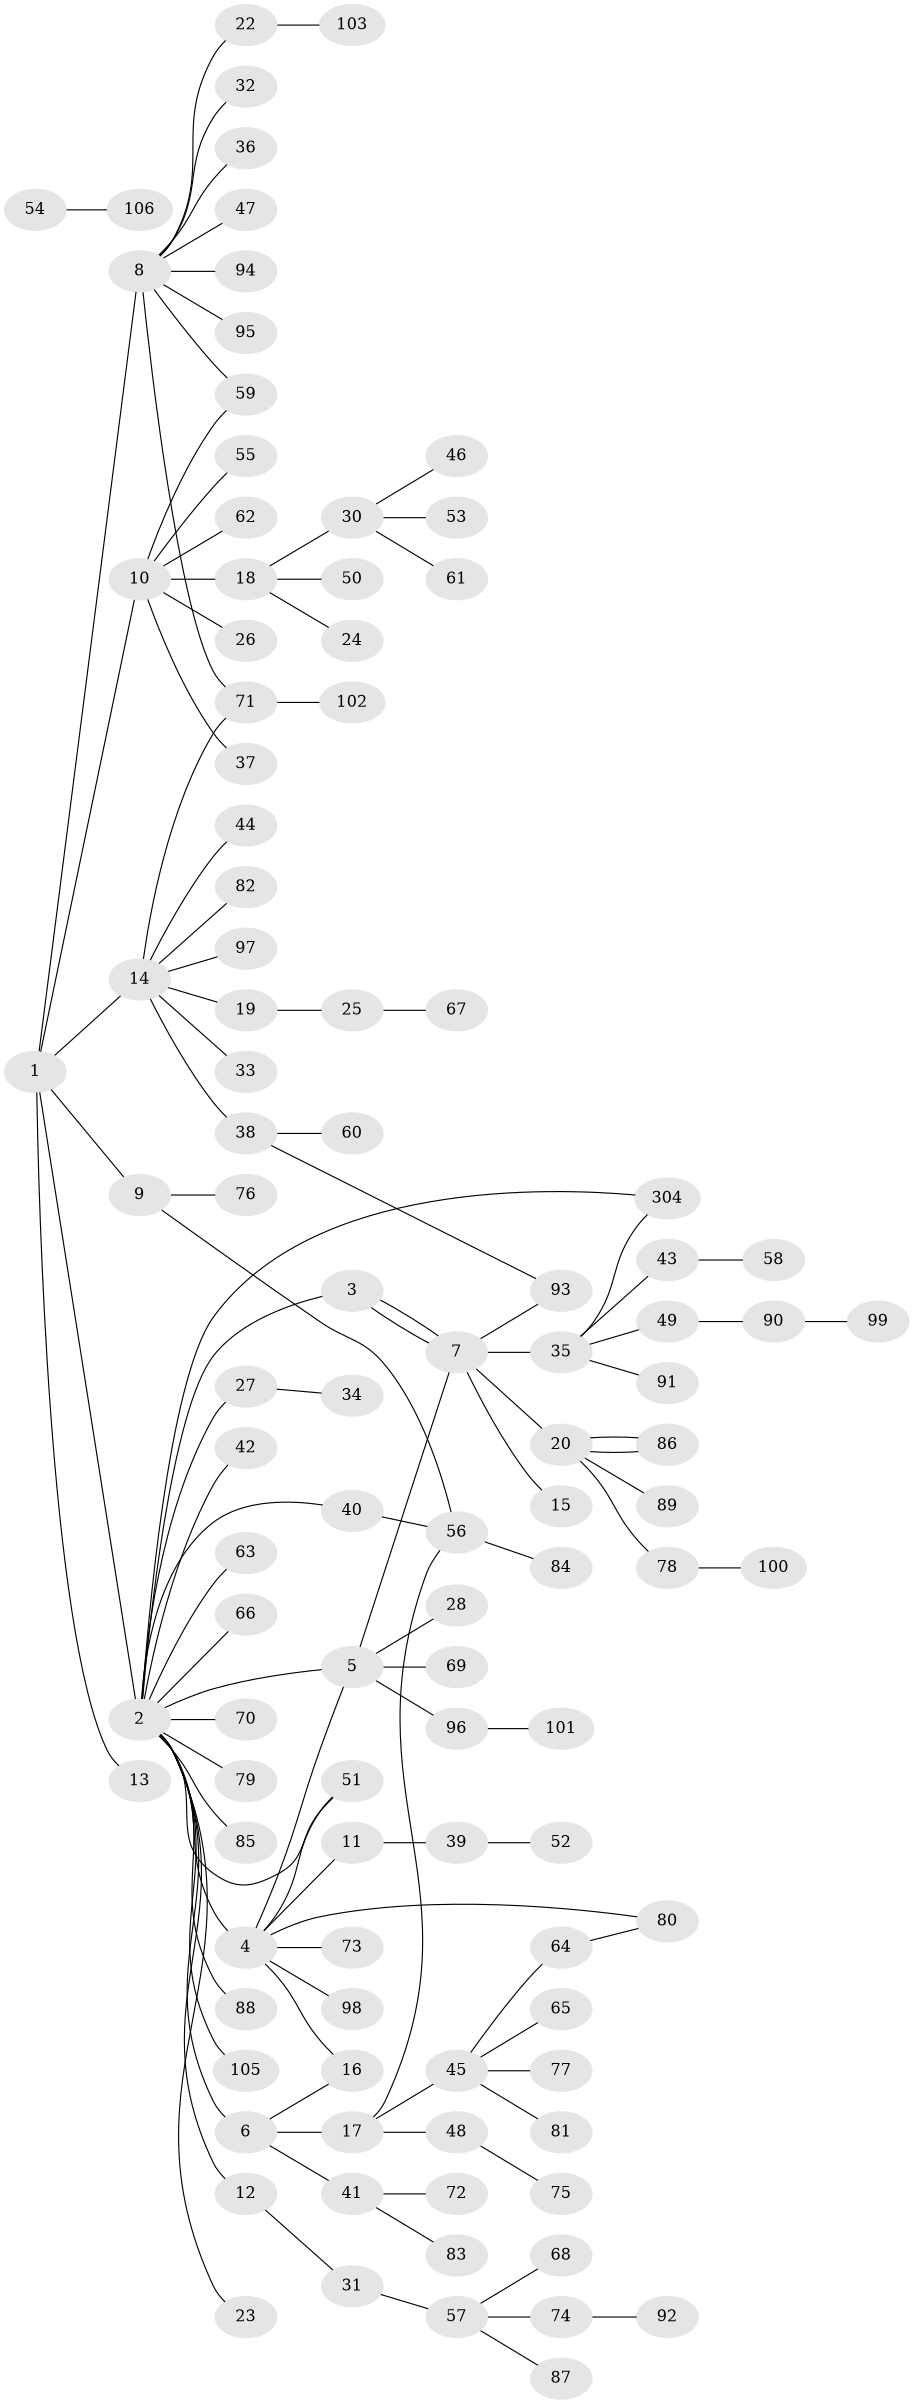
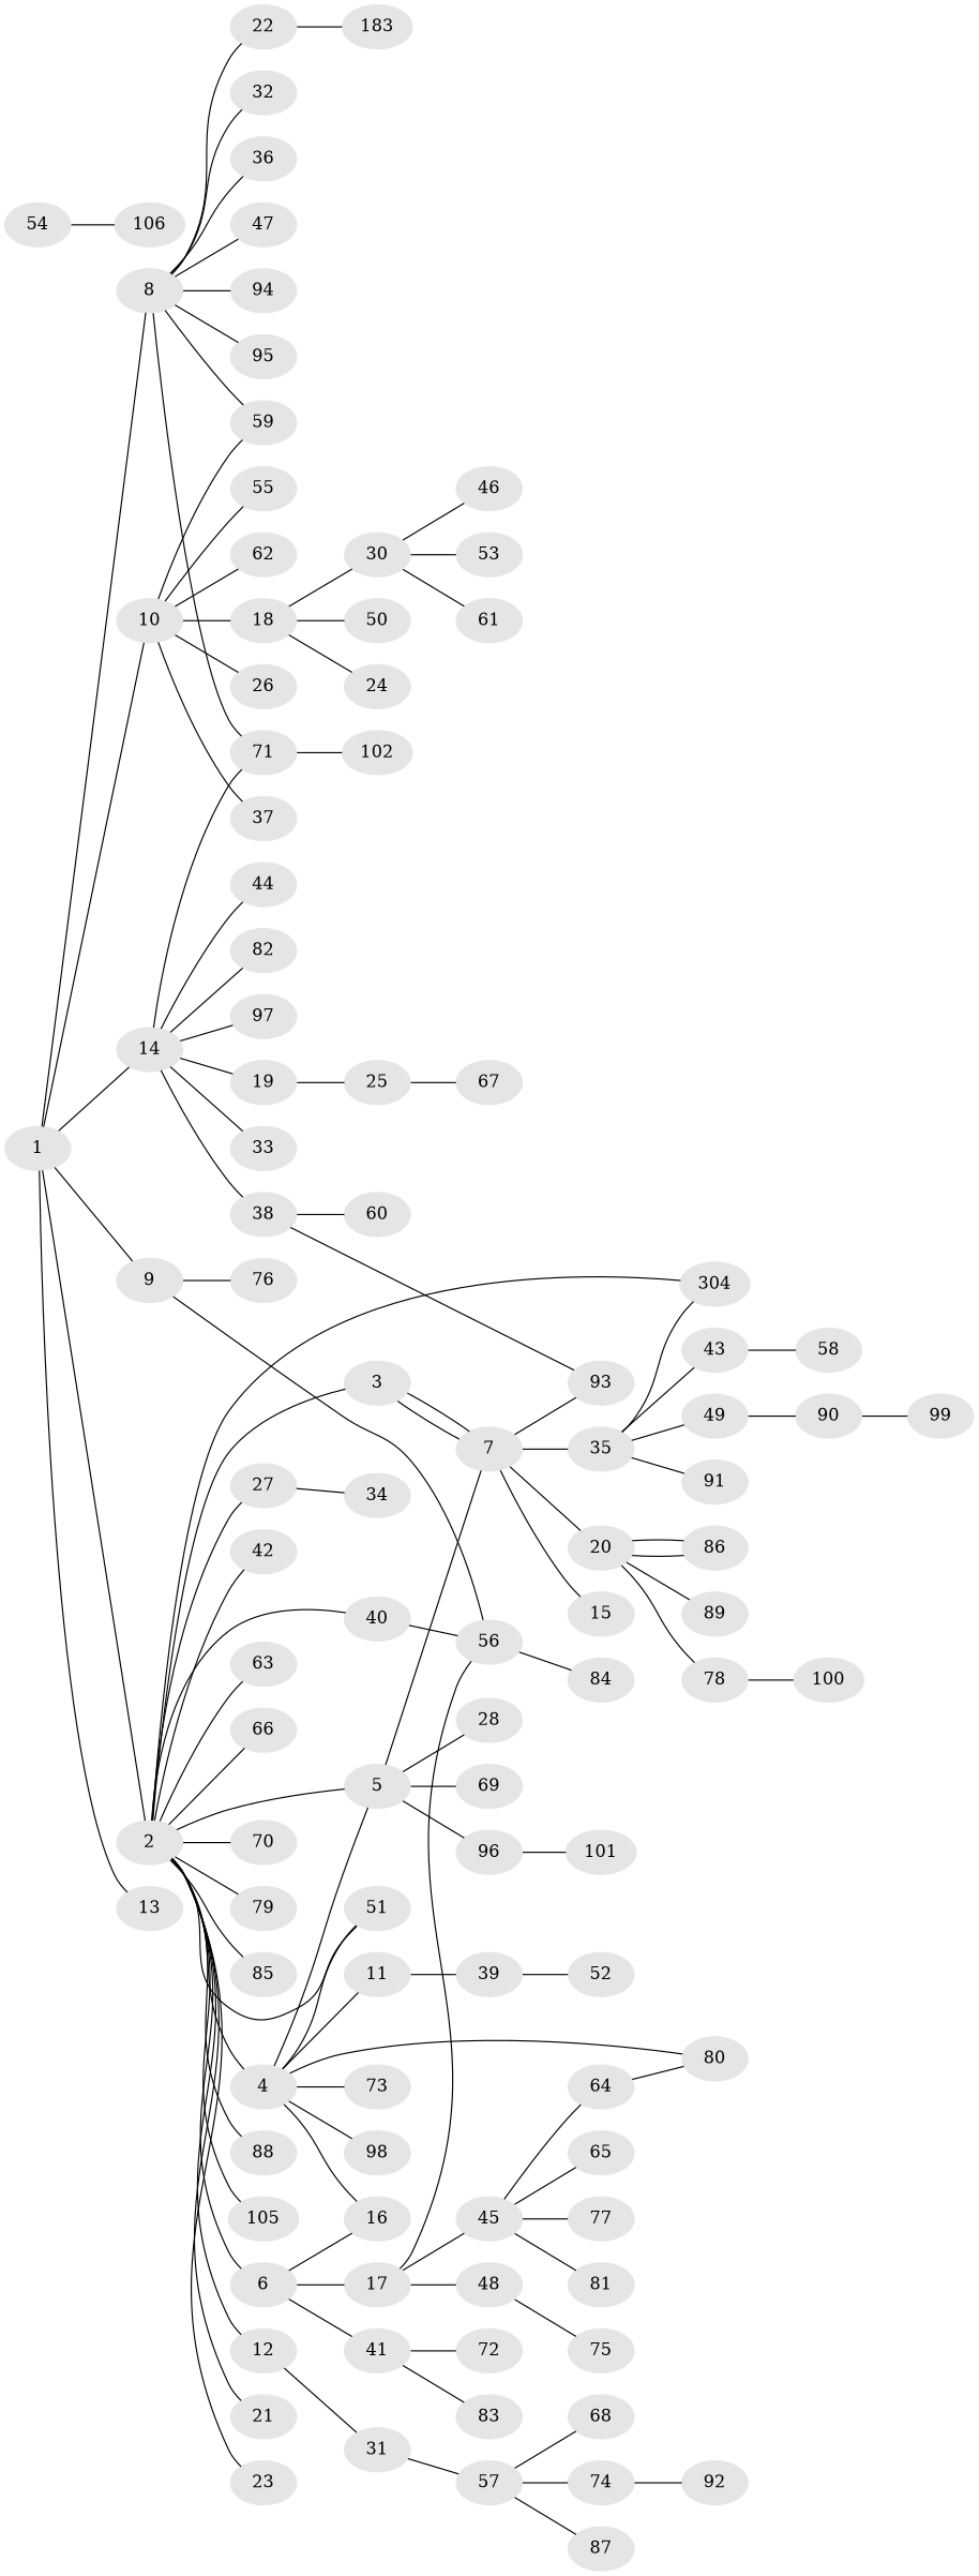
  graph {
    rankdir=LR
    node [color=gray90 style=filled]
    1
    2
    8
    9
    10
    13
    14
    3
    4
    5
    6
    12
+   21
    23
    27
    40
    42
    51
    63
    66
    70
    79
    85
    88
    n25 [label=304]
    105
    22
    32
    36
    47
    59
    71
    94
    95
    56
    76
    18
    26
    37
    55
    62
    19
    33
    38
    44
    82
    97
    7
    11
    16
    73
    80
    98
    28
    69
    96
    17
    41
    31
    34
    15
    20
    35
    93
    39
    101
    45
    48
    72
    83
    78
    86
    89
    43
    49
    91
    58
-   103
+   103 [label=183]
    102
    84
    24
    30
    50
    52
    57
    25
    60
    54
    106
    64
    65
    77
    81
    75
    46
    53
    61
    67
    100
    68
    74
    87
    90
    99
    92
    1 -- 2
    1 -- 8
    1 -- 9
    1 -- 10
    1 -- 13
    1 -- 14
    2 -- 3
    2 -- 4
    2 -- 5
    2 -- 6
    2 -- 12
+   2 -- 21
    2 -- 23
    2 -- 27
    2 -- 40
    2 -- 42
    2 -- 51
    2 -- 63
    2 -- 66
    2 -- 70
    2 -- 79
    2 -- 85
    2 -- 88
    2 -- n25
    2 -- 105
    8 -- 22
    8 -- 32
    8 -- 36
    8 -- 47
    8 -- 59
    8 -- 71
    8 -- 94
    8 -- 95
    9 -- 56
    9 -- 76
    10 -- 59
    10 -- 18
    10 -- 26
    10 -- 37
    10 -- 55
    10 -- 62
    14 -- 71
    14 -- 19
    14 -- 33
    14 -- 38
    14 -- 44
    14 -- 82
    14 -- 97
    3 -- 7
    3 -- 7
    4 -- 5
    4 -- 51
    4 -- 11
    4 -- 16
    4 -- 73
    4 -- 80
    4 -- 98
    5 -- 7
    5 -- 28
    5 -- 69
    5 -- 96
    6 -- 16
    6 -- 17
    6 -- 41
    12 -- 31
    27 -- 34
    40 -- 56
    22 -- 103
    71 -- 102
    56 -- 84
    18 -- 24
    18 -- 30
    18 -- 50
    19 -- 25
    38 -- 93
    38 -- 60
    7 -- 15
    7 -- 20
    7 -- 35
    7 -- 93
    11 -- 39
    96 -- 101
    17 -- 56
    17 -- 45
    17 -- 48
    41 -- 72
    41 -- 83
    31 -- 57
    20 -- 78
    20 -- 86
    20 -- 86
    20 -- 89
    35 -- n25
    35 -- 43
    35 -- 49
    35 -- 91
    39 -- 52
    45 -- 64
    45 -- 65
    45 -- 77
    45 -- 81
    48 -- 75
    78 -- 100
    43 -- 58
    49 -- 90
    30 -- 46
    30 -- 53
    30 -- 61
    57 -- 68
    57 -- 74
    57 -- 87
    25 -- 67
    54 -- 106
    64 -- 80
    74 -- 92
    90 -- 99
  }
